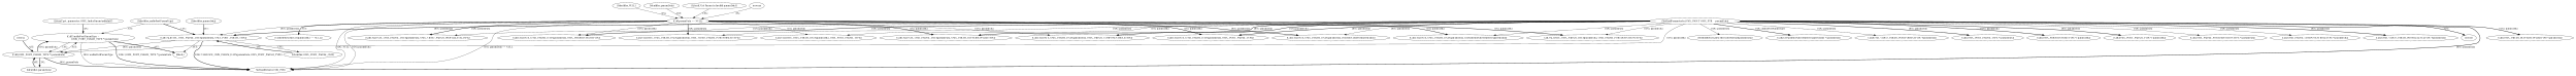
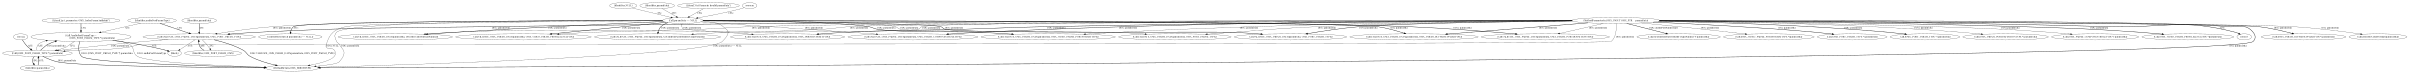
  digraph {
    fontname="Playfair Display"
    node [fontname="Playfair Display"]
    edge [fontname="Playfair Display" style=bold]
    n1 [label="(Call,*audioPortParamType =\n                                   (OMX_PORT_PARAM_TYPE *) paramData)"]
    n2 [label="(Call,(OMX_PORT_PARAM_TYPE *) paramData)"]
    n3 [label="(Block,)"]
-   n4 [label="(MethodReturn,OMX_PTR)"]
+   n4 [label="(MethodReturn,OMX_ERRORTYPE)"]
    n5 [label="(Identifier,paramData)"]
    n6 [label="(Call,VALIDATE_OMX_PARAM_DATA(paramData, OMX_PORT_PARAM_TYPE))"]
    n7 [label="(Identifier,OMX_PORT_PARAM_OMX)"]
    n8 [label="(Call,paramData == NULL)"]
    n9 [label="(Call,VALIDATE_OMX_PARAM_DATA(paramData, OMX_VIDEO_PARAM_PROFILELEVELTYPE))"]
    n10 [label="(ControlStructure,if (paramData == NULL))"]
    n11 [label="(Call,VALIDATE_OMX_PARAM_DATA(paramData, OMX_PARAM_BUFFERSUPPLIERTYPE))"]
    n12 [label="(Call,VALIDATE_OMX_PARAM_DATA(paramData, OMX_PRIORITYMGMTTYPE))"]
    n13 [label="(Call,VALIDATE_OMX_PARAM_DATA(paramData, OMX_PARAM_COMPONENTROLETYPE))"]
    n14 [label="(Call,VALIDATE_OMX_PARAM_DATA(paramData, OMX_VIDEO_PARAM_PORTFORMATTYPE))"]
    n15 [label="(Call,VALIDATE_OMX_PARAM_DATA(paramData, DescribeColorFormatParams))"]
    n16 [label="(Call,VALIDATE_OMX_PARAM_DATA(paramData, GetAndroidNativeBufferUsageParams))"]
    n17 [label="(Call,VALIDATE_OMX_PARAM_DATA(paramData, OMX_PORT_PARAM_TYPE))"]
    n18 [label="(Call,VALIDATE_OMX_PARAM_DATA(paramData, OMX_PORT_PARAM_TYPE))"]
    n19 [label="(Call,VALIDATE_OMX_PARAM_DATA(paramData, OMX_PARAM_PORTDEFINITIONTYPE))"]
    n20 [label="(Identifier,NULL)"]
    n21 [label="(MethodParameterIn,OMX_INOUT OMX_PTR     paramData)"]
    n22 [label="(Call,(OMX_PARAM_BUFFERSUPPLIERTYPE*) paramData)"]
-   n23 [label="(MethodReturn,describeColorFormat(paramData))"]
+   n23 [label="(Call,describeColorFormat(paramData))"]
    n24 [label="(Call,(GetAndroidNativeBufferUsageParams *) paramData)"]
    n25 [label="(Call,(OMX_VIDEO_PARAM_PORTFORMATTYPE *)paramData)"]
    n26 [label="(Call,(OMX_PORT_PARAM_TYPE *) paramData)"]
-   n27 [label="(Call,(OMX_PRIORITYMGMTTYPE *) paramData)"]
    n28 [label="(Call,(OMX_PORT_PARAM_TYPE *) paramData)"]
    n29 [label="(Call,(OMX_PARAM_PORTDEFINITIONTYPE *) paramData)"]
    n30 [label="(Call,(OMX_PARAM_COMPONENTROLETYPE *) paramData)"]
    n31 [label="(Call,(OMX_VIDEO_PARAM_PROFILELEVELTYPE *)paramData)"]
    1000105
    n33 [label="(Identifier,paramData)"]
    n34 [label="(Identifier,paramData)"]
    n35 [label="(Identifier,audioPortParamType)"]
    n36 [label="(Literal,\"Get Param in Invalid paramData\")"]
    n37 [label="(Literal,\"get_parameter: OMX_IndexParamAudioInit\")"]
    1000333
    1000139
    n1 -> n2 [label="CFG: " style=solid]
    n1 -> n3 [label="AST: "]
    n1 -> n4 [label="DDG: audioPortParamType" style=solid]
    n1 -> n4 [label="DDG: (OMX_PORT_PARAM_TYPE *) paramData"]
    n2 -> n1 [label="AST: " style=solid]
    n2 -> n1 [label="DDG: paramData"]
    n2 -> n4 [label="DDG: paramData"]
    n2 -> n5 [label="CFG: "]
    n5 -> n2 [label="AST: "]
    n6 -> n2 [label="DDG: paramData" style=solid]
    n6 -> n3 [label="AST: " style=solid]
    n6 -> n4 [label="DDG: VALIDATE_OMX_PARAM_DATA(paramData, OMX_PORT_PARAM_TYPE)"]
    n6 -> n7 [label="CFG: " style=solid]
    n7 -> n6 [label="AST: "]
    n8 -> n4 [label="DDG: paramData" style=solid]
    n8 -> n4 [label="DDG: paramData == NULL" style=solid]
    n8 -> n4 [label="DDG: NULL" style=solid]
    n8 -> n6 [label="DDG: paramData" style=solid]
    n8 -> n9 [label="DDG: paramData"]
    n8 -> n10 [label="AST: "]
    n8 -> n11 [label="DDG: paramData"]
    n8 -> n12 [label="DDG: paramData" style=solid]
    n8 -> n13 [label="DDG: paramData" style=solid]
    n8 -> n14 [label="DDG: paramData"]
    n8 -> n15 [label="DDG: paramData"]
    n8 -> n16 [label="DDG: paramData"]
    n8 -> n17 [label="DDG: paramData" style=solid]
    n8 -> n18 [label="DDG: paramData"]
    n8 -> n19 [label="DDG: paramData"]
    n20 -> n8 [label="CFG: " style=solid]
    n21 -> n2 [label="DDG: paramData" style=solid]
    n21 -> n4 [label="DDG: paramData"]
    n21 -> n6 [label="DDG: paramData"]
    n21 -> n9 [label="DDG: paramData" style=solid]
    n21 -> n11 [label="DDG: paramData"]
    n21 -> n12 [label="DDG: paramData"]
    n21 -> n13 [label="DDG: paramData"]
    n21 -> n14 [label="DDG: paramData" style=solid]
    n21 -> n15 [label="DDG: paramData" style=solid]
    n21 -> n16 [label="DDG: paramData" style=solid]
    n21 -> n17 [label="DDG: paramData" style=solid]
    n21 -> n18 [label="DDG: paramData"]
    n21 -> n19 [label="DDG: paramData" style=solid]
    n21 -> n22 [label="DDG: paramData"]
    n21 -> n23 [label="DDG: paramData" style=solid]
    n21 -> n24 [label="DDG: audioPortParamType"]
    n21 -> n25 [label="DDG: paramData" style=solid]
    n21 -> n26 [label="DDG: paramData"]
-   n21 -> n27 [label="DDG: paramData"]
    n21 -> n28 [label="DDG: paramData"]
    n21 -> n29 [label="DDG: paramData" style=solid]
    n21 -> n30 [label="DDG: paramData" style=solid]
    n21 -> n31 [label="DDG: paramData"]
    n21 -> 1000105 [label="AST: "]
    n33 -> n6 [label="AST: "]
    n34 -> n8 [label="AST: " style=solid]
    n35 -> n1 [label="AST: " style=solid]
    n35 -> n6 [label="CFG: "]
    n36 -> n8 [label="CFG: " style=solid]
    n37 -> n1 [label="CFG: "]
    1000333 -> n2 [label="AST: "]
    1000139 -> n8 [label="CFG: " style=solid]
  }
